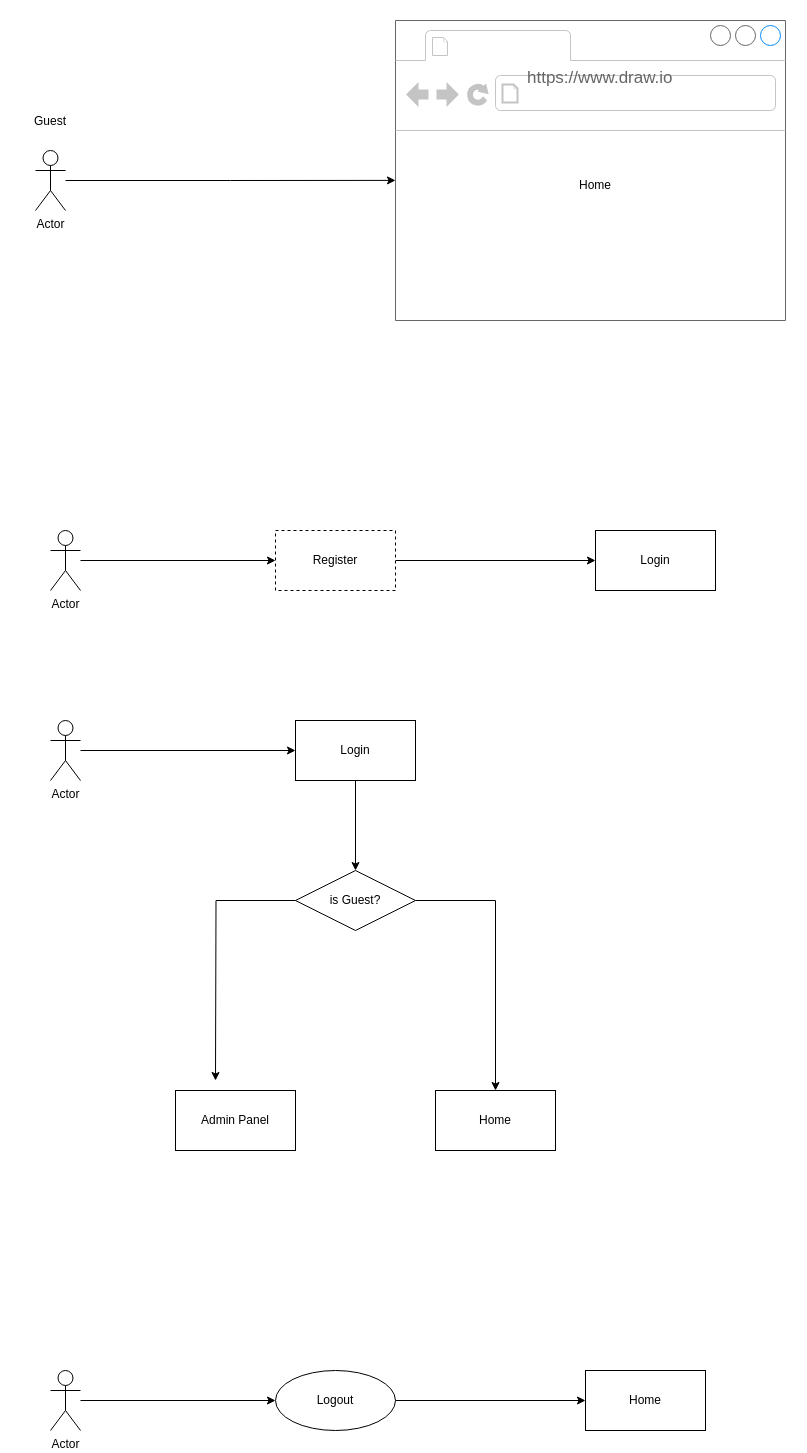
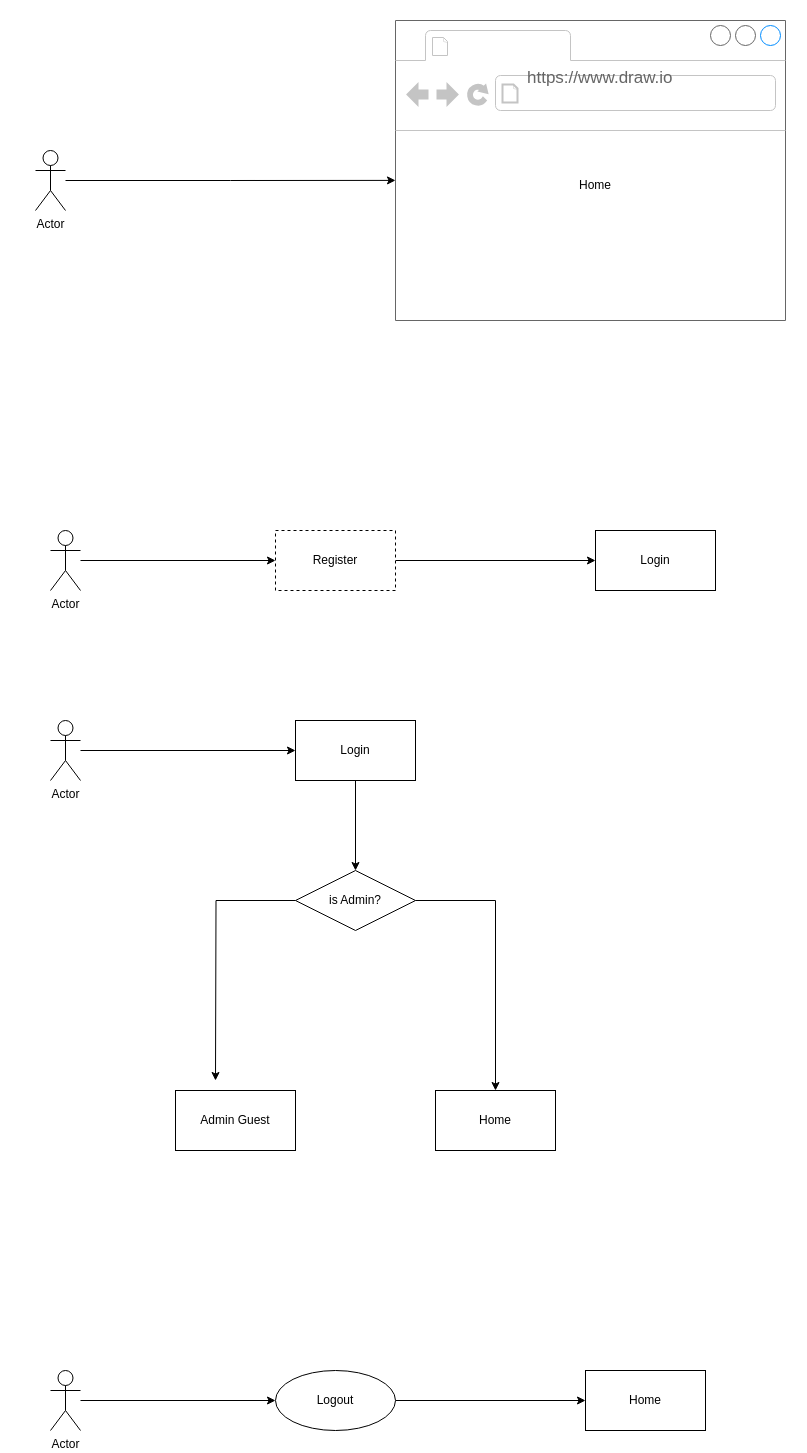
  <mxCell id="0" />
  <mxCell id="1" parent="0" />
  <mxCell id="2" style="edgeStyle=orthogonalEdgeStyle;rounded=0;orthogonalLoop=1;jettySize=auto;html=1;entryX=0;entryY=0.533;entryDx=0;entryDy=0;entryPerimeter=0;" edge="1" parent="1" source="3" target="4"><mxGeometry relative="1" as="geometry" /></mxCell>
  <mxCell id="3" value="Actor" style="shape=umlActor;verticalLabelPosition=bottom;verticalAlign=top;html=1;outlineConnect=0;" vertex="1" parent="1"><mxGeometry x="35" y="150" width="30" height="60" as="geometry" /></mxCell>
  <mxCell id="4" value="" style="strokeWidth=1;shadow=0;dashed=0;align=center;html=1;shape=mxgraph.mockup.containers.browserWindow;rSize=0;strokeColor=#666666;strokeColor2=#008cff;strokeColor3=#c4c4c4;mainText=,;recursiveResize=0;" vertex="1" parent="1"><mxGeometry x="395" y="20" width="390" height="300" as="geometry" /></mxCell>
  <mxCell id="5" value="https://www.draw.io" style="strokeWidth=1;shadow=0;dashed=0;align=center;html=1;shape=mxgraph.mockup.containers.anchor;rSize=0;fontSize=17;fontColor=#666666;align=left;" vertex="1" parent="4"><mxGeometry x="130" y="45" width="250" height="26" as="geometry" /></mxCell>
  <mxCell id="6" value="Home" style="text;html=1;strokeColor=none;fillColor=none;align=center;verticalAlign=middle;whiteSpace=wrap;rounded=0;" vertex="1" parent="4"><mxGeometry x="170" y="150" width="60" height="30" as="geometry" /></mxCell>
- <mxCell id="7" value="Guest" style="text;html=1;strokeColor=none;fillColor=none;align=center;verticalAlign=middle;whiteSpace=wrap;rounded=0;" vertex="1" parent="1"><mxGeometry x="20" y="106" width="60" height="30" as="geometry" /></mxCell>
  <mxCell id="8" style="edgeStyle=orthogonalEdgeStyle;rounded=0;orthogonalLoop=1;jettySize=auto;html=1;" edge="1" parent="1" source="9" target="11"><mxGeometry relative="1" as="geometry" /></mxCell>
  <mxCell id="9" value="Actor" style="shape=umlActor;verticalLabelPosition=bottom;verticalAlign=top;html=1;outlineConnect=0;" vertex="1" parent="1"><mxGeometry x="50" y="530" width="30" height="60" as="geometry" /></mxCell>
  <mxCell id="10" style="edgeStyle=orthogonalEdgeStyle;rounded=0;orthogonalLoop=1;jettySize=auto;html=1;entryX=0;entryY=0.5;entryDx=0;entryDy=0;" edge="1" parent="1" source="11" target="12"><mxGeometry relative="1" as="geometry" /></mxCell>
  <mxCell id="11" value="Register" style="rounded=0;whiteSpace=wrap;html=1;dashed=1;" vertex="1" parent="1"><mxGeometry x="275" y="530" width="120" height="60" as="geometry" /></mxCell>
  <mxCell id="12" value="Login" style="rounded=0;whiteSpace=wrap;html=1;" vertex="1" parent="1"><mxGeometry x="595" y="530" width="120" height="60" as="geometry" /></mxCell>
  <mxCell id="13" style="edgeStyle=orthogonalEdgeStyle;rounded=0;orthogonalLoop=1;jettySize=auto;html=1;entryX=0;entryY=0.5;entryDx=0;entryDy=0;" edge="1" parent="1" source="14" target="16"><mxGeometry relative="1" as="geometry" /></mxCell>
  <mxCell id="14" value="Actor" style="shape=umlActor;verticalLabelPosition=bottom;verticalAlign=top;html=1;outlineConnect=0;" vertex="1" parent="1"><mxGeometry x="50" y="720" width="30" height="60" as="geometry" /></mxCell>
  <mxCell id="15" style="edgeStyle=orthogonalEdgeStyle;rounded=0;orthogonalLoop=1;jettySize=auto;html=1;entryX=0.5;entryY=0;entryDx=0;entryDy=0;" edge="1" parent="1" source="16" target="19"><mxGeometry relative="1" as="geometry" /></mxCell>
  <mxCell id="16" value="Login" style="rounded=0;whiteSpace=wrap;html=1;" vertex="1" parent="1"><mxGeometry x="295" y="720" width="120" height="60" as="geometry" /></mxCell>
  <mxCell id="17" style="edgeStyle=orthogonalEdgeStyle;rounded=0;orthogonalLoop=1;jettySize=auto;html=1;" edge="1" parent="1" source="19"><mxGeometry relative="1" as="geometry"><mxPoint x="215" y="1080" as="targetPoint" /></mxGeometry></mxCell>
  <mxCell id="18" style="edgeStyle=orthogonalEdgeStyle;rounded=0;orthogonalLoop=1;jettySize=auto;html=1;entryX=0.5;entryY=0;entryDx=0;entryDy=0;" edge="1" parent="1" source="19" target="21"><mxGeometry relative="1" as="geometry" /></mxCell>
- <mxCell id="19" value="is Guest?" style="shape=rhombus;perimeter=rhombusPerimeter;whiteSpace=wrap;html=1;align=center;" vertex="1" parent="1"><mxGeometry x="295" y="870" width="120" height="60" as="geometry" /></mxCell>
- <mxCell id="20" value="Admin Panel" style="rounded=0;whiteSpace=wrap;html=1;" vertex="1" parent="1"><mxGeometry x="175" y="1090" width="120" height="60" as="geometry" /></mxCell>
+ <mxCell id="19" value="is Admin?" style="shape=rhombus;perimeter=rhombusPerimeter;whiteSpace=wrap;html=1;align=center;" vertex="1" parent="1"><mxGeometry x="295" y="870" width="120" height="60" as="geometry" /></mxCell>
+ <mxCell id="20" value="Admin Guest" style="rounded=0;whiteSpace=wrap;html=1;" vertex="1" parent="1"><mxGeometry x="175" y="1090" width="120" height="60" as="geometry" /></mxCell>
  <mxCell id="21" value="Home" style="rounded=0;whiteSpace=wrap;html=1;" vertex="1" parent="1"><mxGeometry x="435" y="1090" width="120" height="60" as="geometry" /></mxCell>
  <mxCell id="22" style="edgeStyle=orthogonalEdgeStyle;rounded=0;orthogonalLoop=1;jettySize=auto;html=1;" edge="1" parent="1" source="23" target="25"><mxGeometry relative="1" as="geometry" /></mxCell>
  <mxCell id="23" value="Actor" style="shape=umlActor;verticalLabelPosition=bottom;verticalAlign=top;html=1;outlineConnect=0;" vertex="1" parent="1"><mxGeometry x="50" y="1370" width="30" height="60" as="geometry" /></mxCell>
  <mxCell id="24" style="edgeStyle=orthogonalEdgeStyle;rounded=0;orthogonalLoop=1;jettySize=auto;html=1;entryX=0;entryY=0.5;entryDx=0;entryDy=0;" edge="1" parent="1" source="25" target="26"><mxGeometry relative="1" as="geometry" /></mxCell>
  <mxCell id="25" value="Logout" style="ellipse;whiteSpace=wrap;html=1;" vertex="1" parent="1"><mxGeometry x="275" y="1370" width="120" height="60" as="geometry" /></mxCell>
  <mxCell id="26" value="Home" style="rounded=0;whiteSpace=wrap;html=1;" vertex="1" parent="1"><mxGeometry x="585" y="1370" width="120" height="60" as="geometry" /></mxCell>
